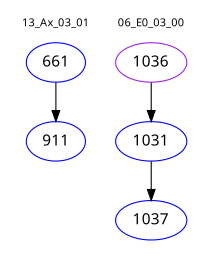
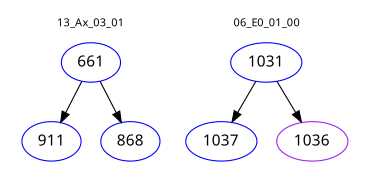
  digraph {
    fontname="Noto Sans"
    node [color=blue fontname="Noto Sans"]
    edge [color=black fontname="Noto Sans"]
    n1 [label=661]
    n2 [label=911]
+   n3 [label=868]
    n4 [label=1031]
    n5 [label=1037]
    n6 [color=purple label=1036]
    subgraph cluster_1 {
      color=white
      fontsize=10
      label="13_Ax_03_01"
      n1
      n2
+     n3
    }
    subgraph cluster_2 {
      color=white
      fontsize=10
-     label="06_E0_03_00"
+     label="06_E0_01_00"
      n4
      n5
      n6
    }
    n1 -> n2
+   n1 -> n3
    n4 -> n5
-   n6 -> n4
+   n4 -> n6
  }
